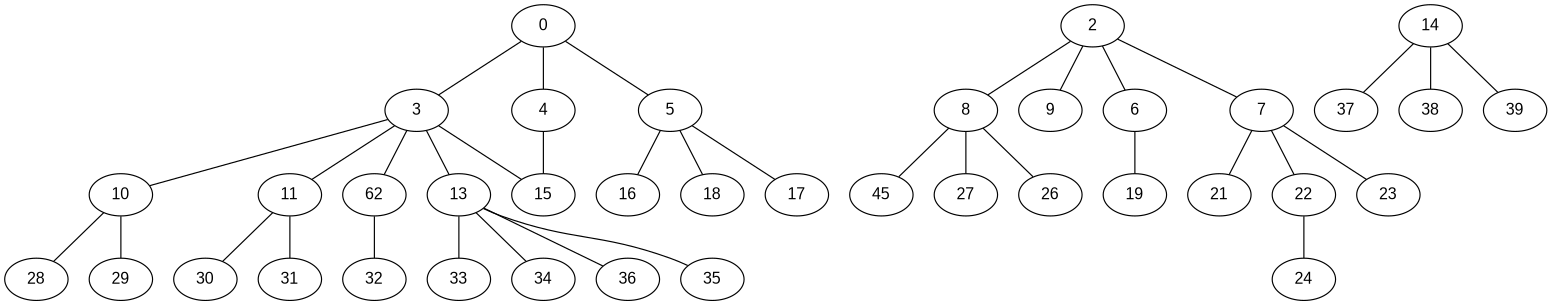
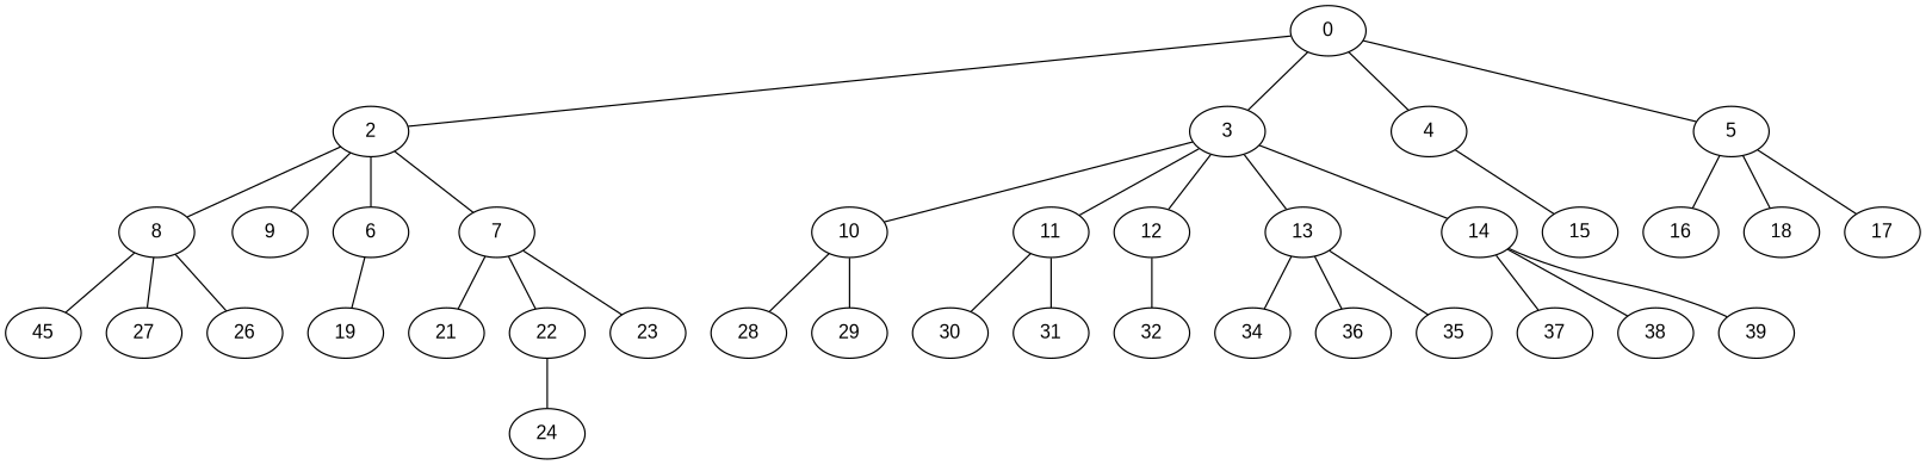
  graph {
    fontname="Liberation Sans"
    node [fontname="Liberation Sans"]
    edge [fontname="Liberation Sans"]
    0
    2
    3
    4
    5
    8
    9
    6
    7
    10
    11
-   12 [label=62]
+   12
    13
    14
    15
    16
    18
    17
    n19 [label=45]
    27
    26
    19
    21
    22
    23
    28
    29
    30
    31
    32
-   33
    34
    36
    35
    37
    38
    39
    24
+   0 -- 2
    0 -- 3
    0 -- 4
    0 -- 5
    2 -- 8
    2 -- 9
    2 -- 6
    2 -- 7
    3 -- 10
    3 -- 11
    3 -- 12
    3 -- 13
-   3 -- 15
+   3 -- 14
    4 -- 15
    5 -- 16
    5 -- 18
    5 -- 17
    8 -- n19
    8 -- 27
    8 -- 26
    6 -- 19
    7 -- 21
    7 -- 22
    7 -- 23
    10 -- 28
    10 -- 29
    11 -- 30
    11 -- 31
    12 -- 32
-   13 -- 33
    13 -- 34
    13 -- 36
    13 -- 35
    14 -- 37
    14 -- 38
    14 -- 39
    22 -- 24
  }
